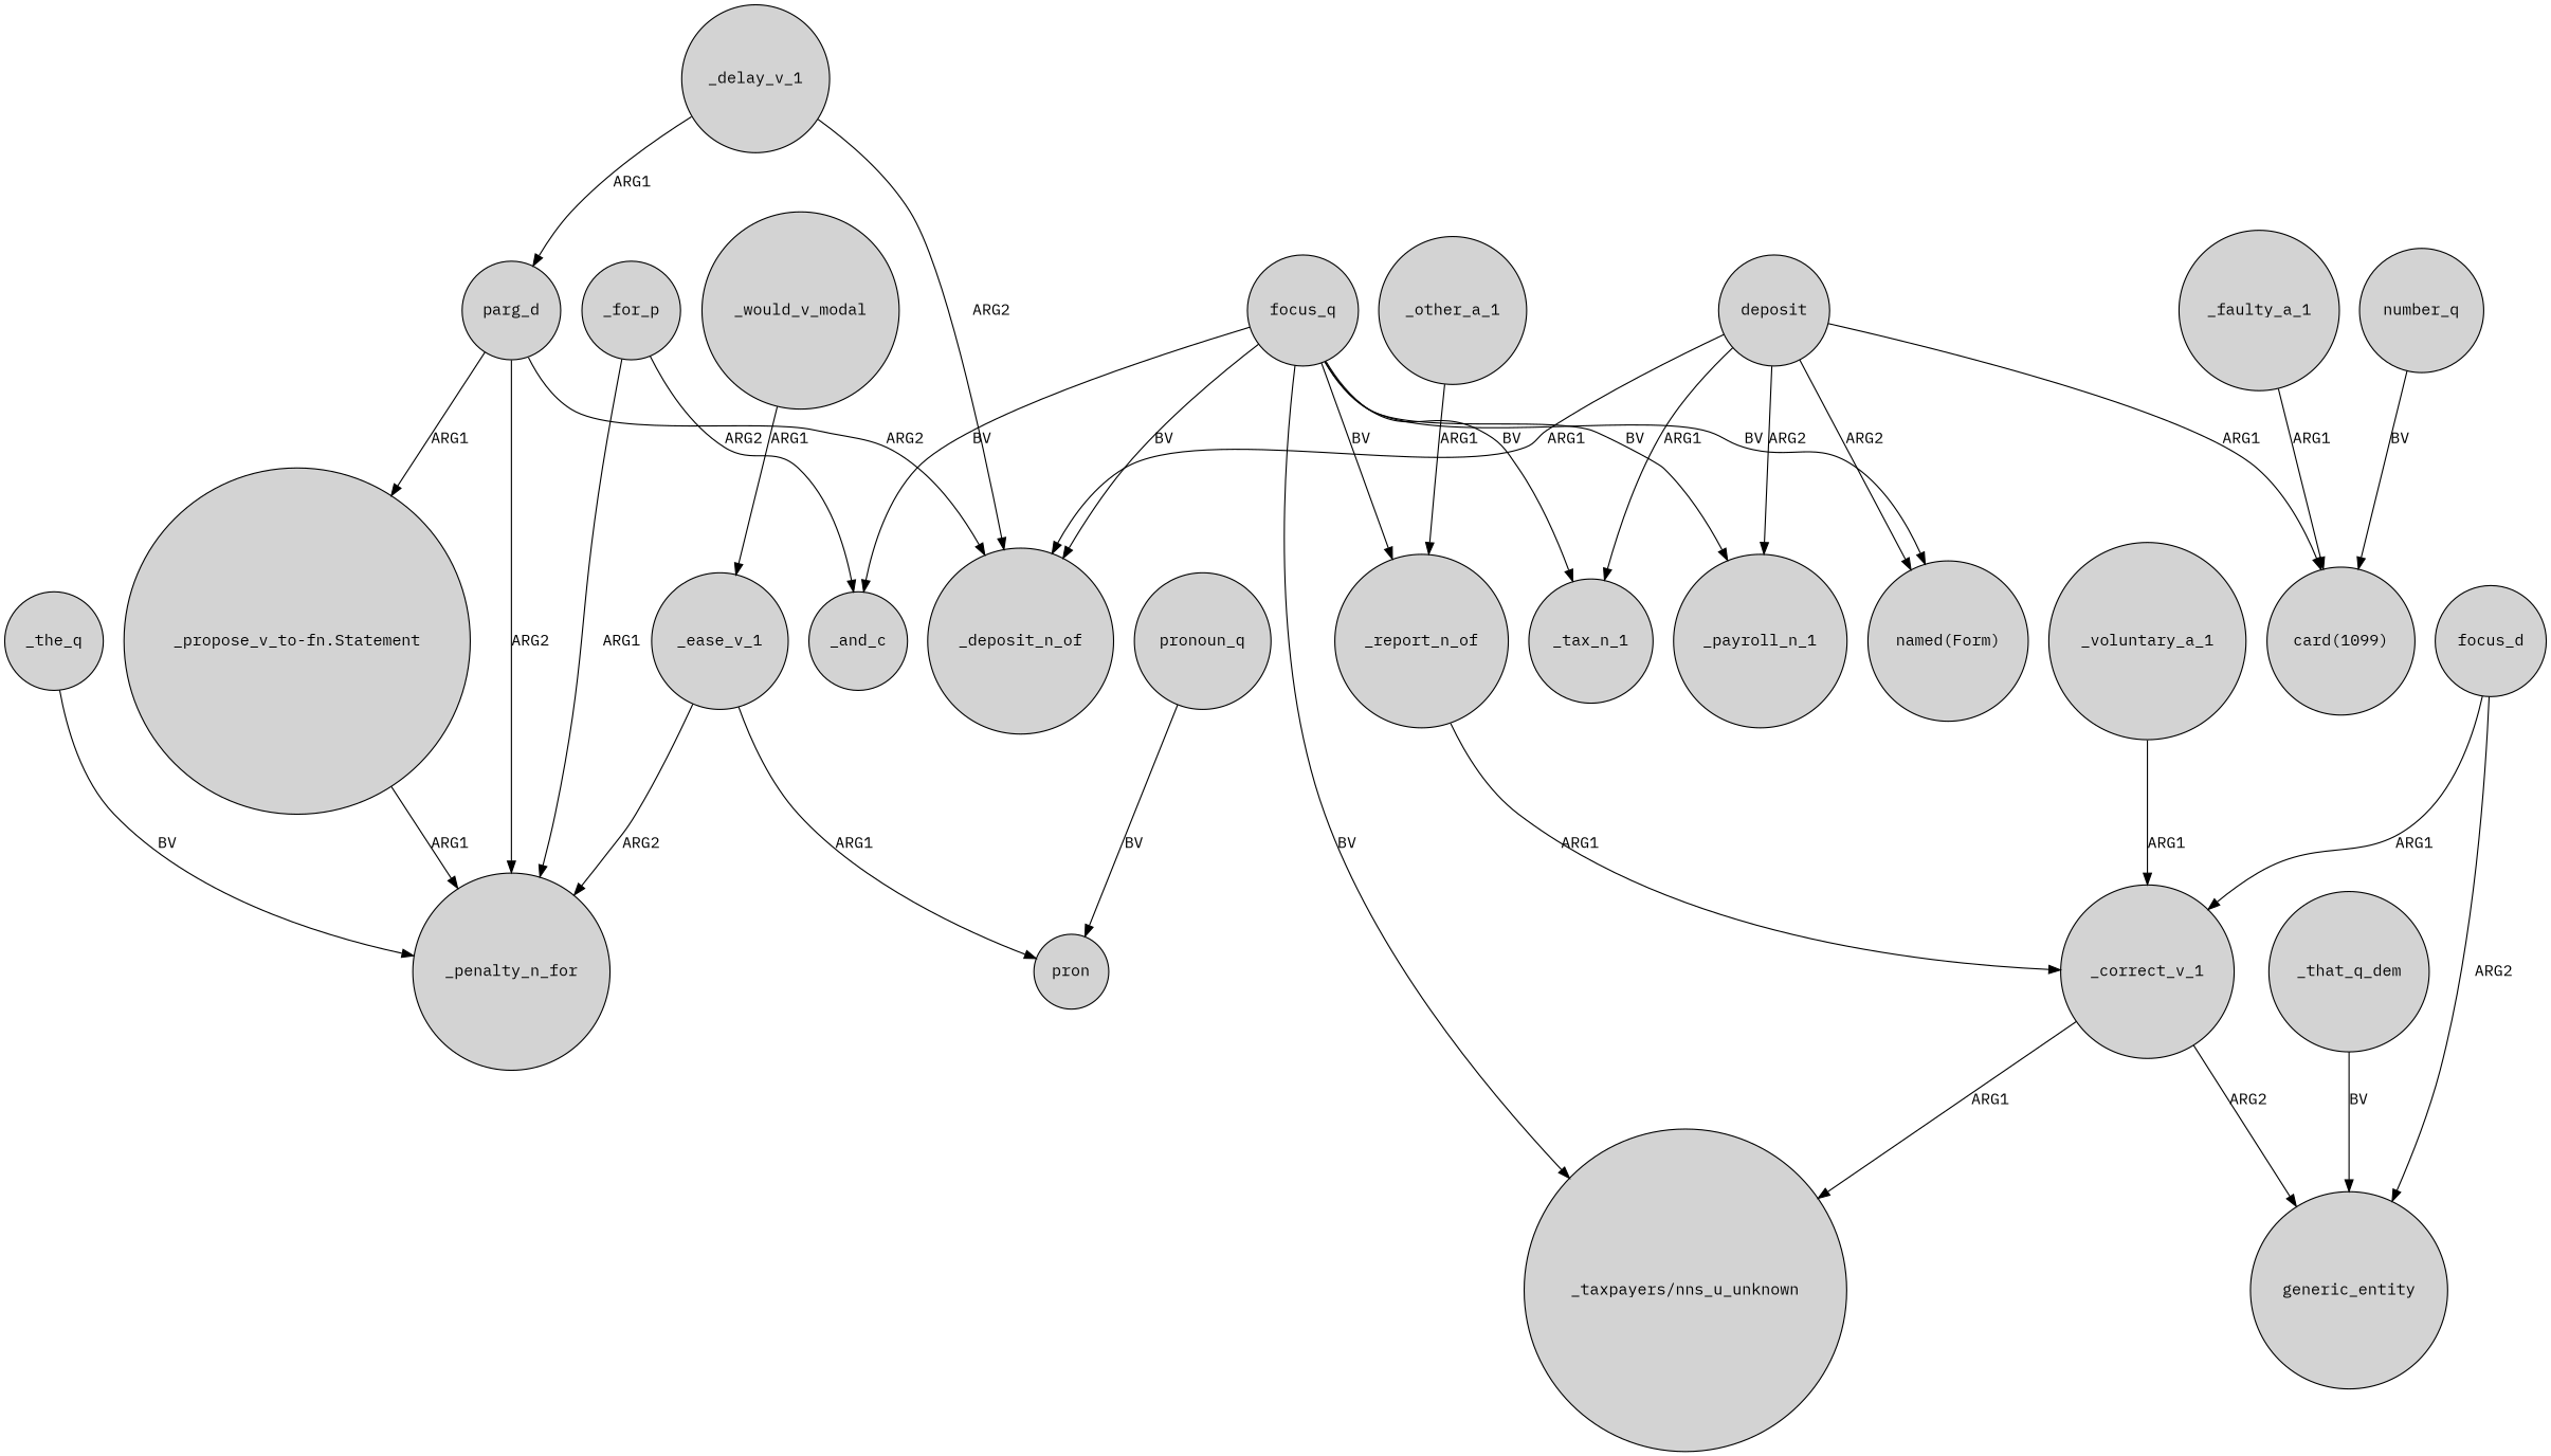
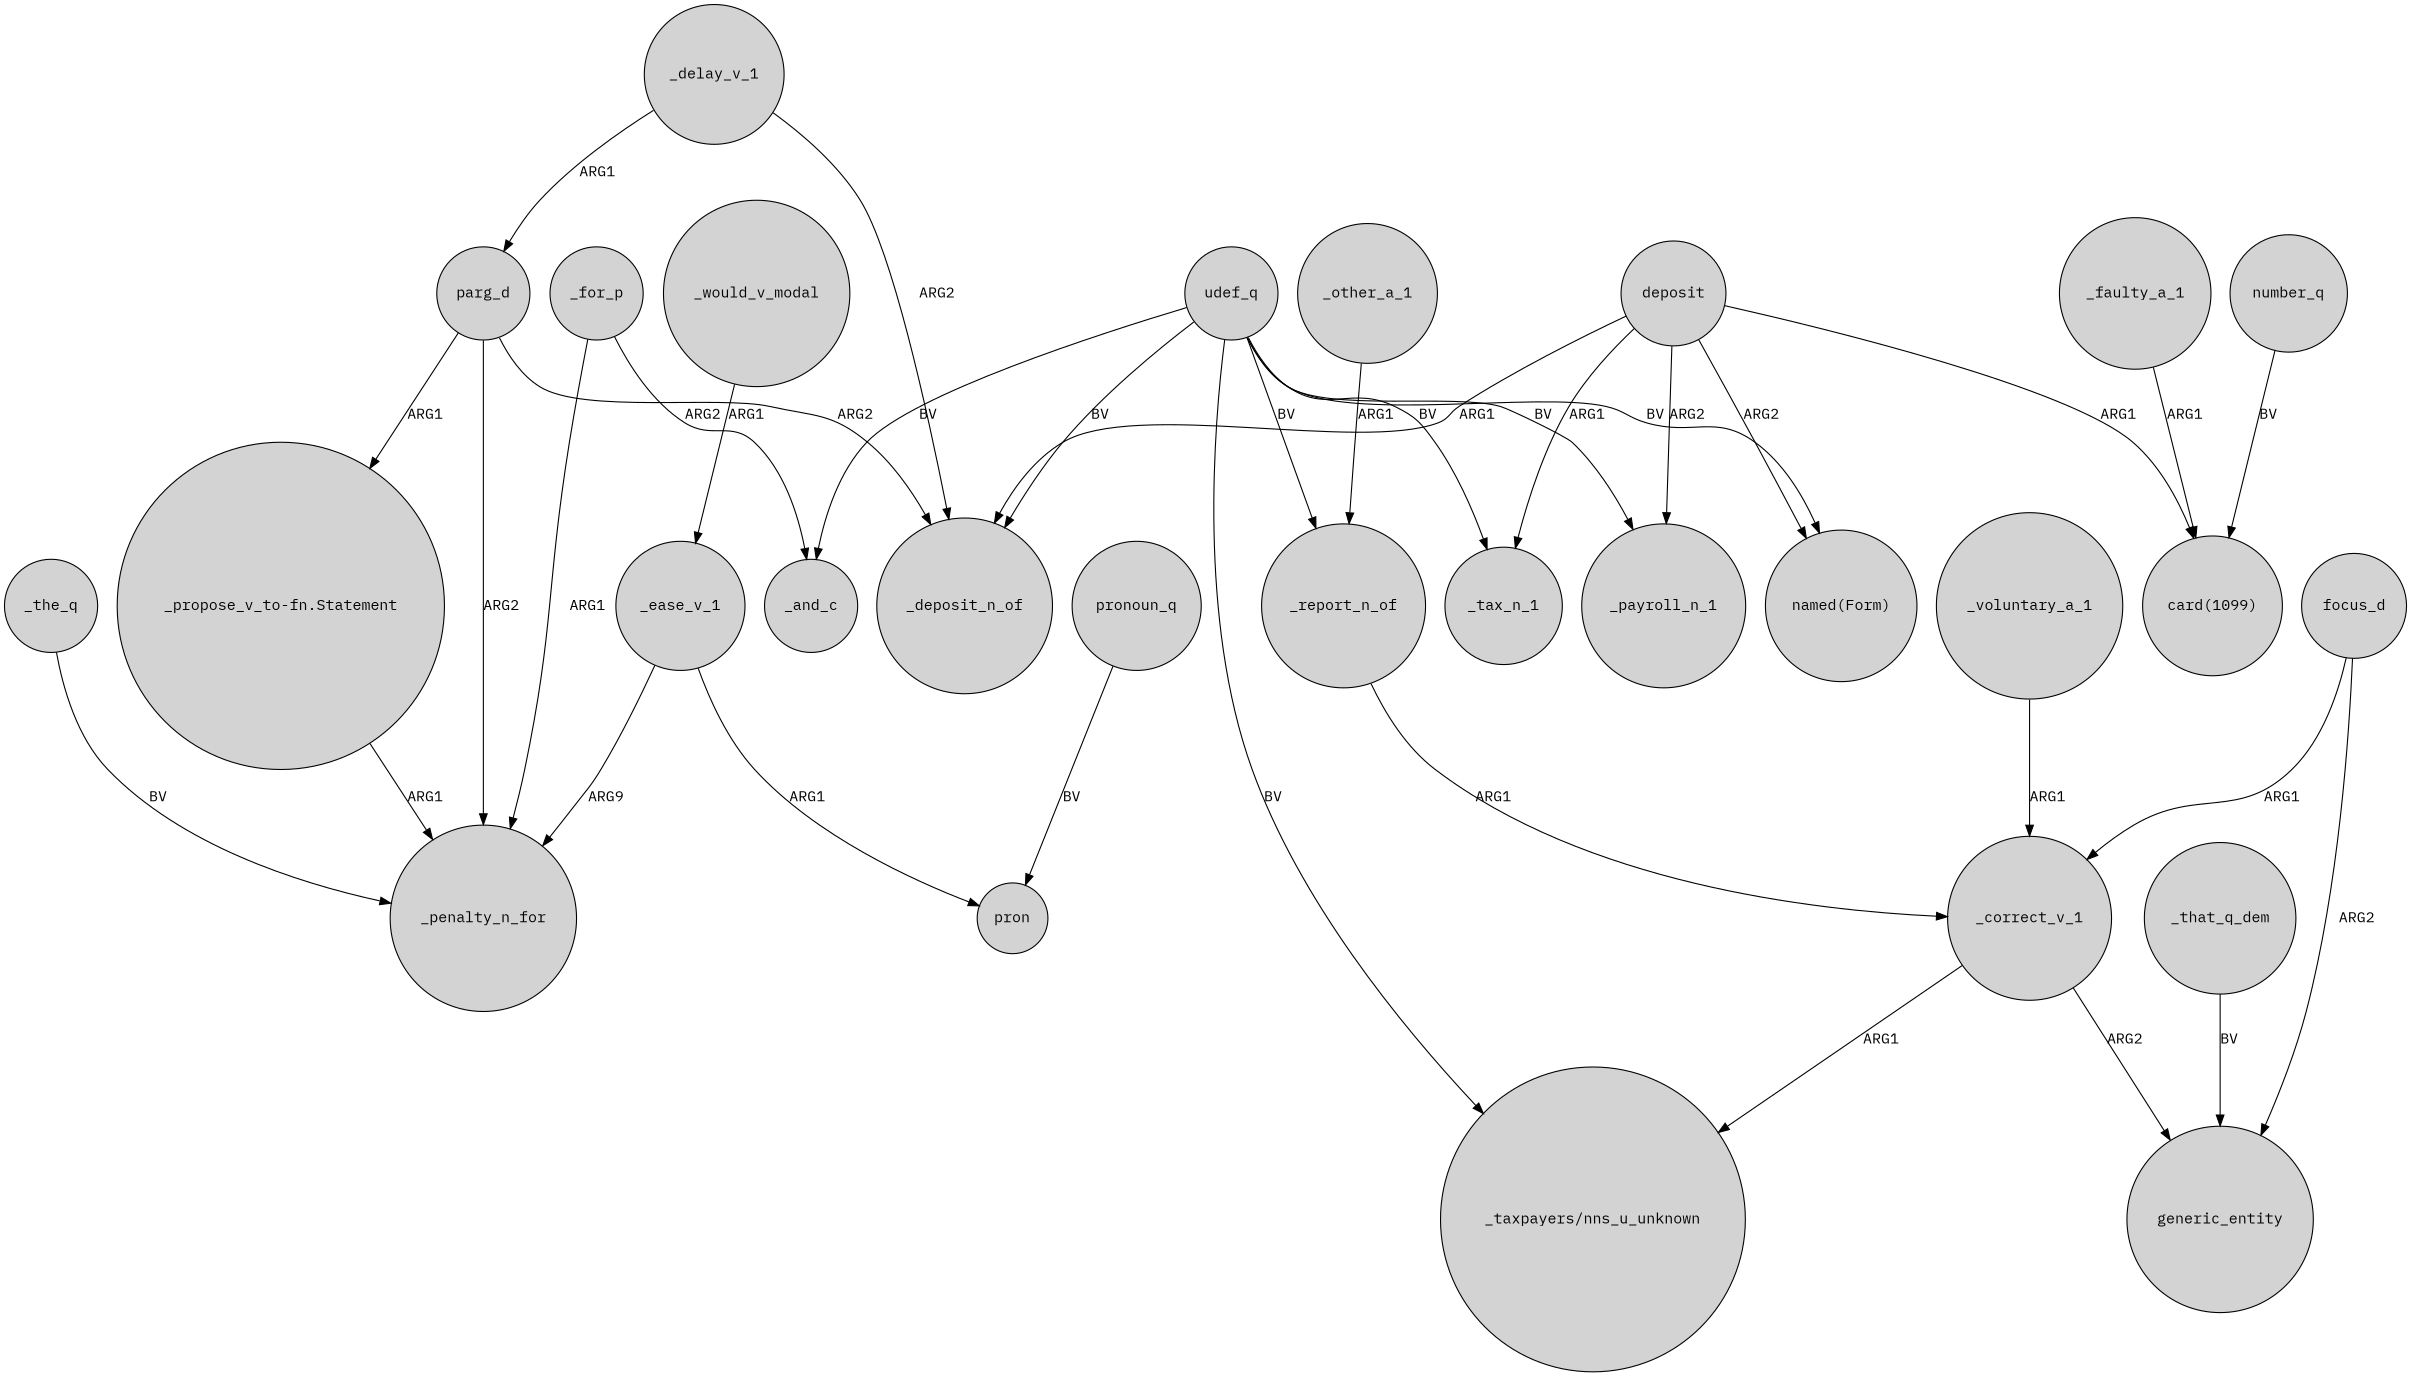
  digraph {
    fontname="IBM Plex Mono"
    node [fontname="IBM Plex Mono" shape=circle style=filled]
    edge [fontname="IBM Plex Mono"]
    _ease_v_1
    _penalty_n_for
    pron
-   udef_q [label=focus_q]
+   udef_q
    _payroll_n_1
    _deposit_n_of
    _and_c
    _report_n_of
    "named(Form)"
    _tax_n_1
    "_taxpayers/nns_u_unknown"
    _correct_v_1
    _faulty_a_1
    "card(1099)"
    _that_q_dem
    generic_entity
    number_q
    focus_d
    "_propose_v_to-fn.Statement"
    parg_d
    _delay_v_1
    _for_p
    n23 [label=deposit]
    _other_a_1
    pronoun_q
    _voluntary_a_1
    _would_v_modal
    _the_q
-   _ease_v_1 -> _penalty_n_for [label=ARG2]
+   _ease_v_1 -> _penalty_n_for [label=ARG9]
    _ease_v_1 -> pron [label=ARG1]
    udef_q -> _payroll_n_1 [label=BV]
    udef_q -> _deposit_n_of [label=BV]
    udef_q -> _and_c [label=BV]
    udef_q -> _report_n_of [label=BV]
    udef_q -> "named(Form)" [label=BV]
    udef_q -> _tax_n_1 [label=BV]
    udef_q -> "_taxpayers/nns_u_unknown" [label=BV]
    _report_n_of -> _correct_v_1 [label=ARG1]
    _correct_v_1 -> "_taxpayers/nns_u_unknown" [label=ARG1]
    _correct_v_1 -> generic_entity [label=ARG2]
    _faulty_a_1 -> "card(1099)" [label=ARG1]
    _that_q_dem -> generic_entity [label=BV]
    number_q -> "card(1099)" [label=BV]
    focus_d -> _correct_v_1 [label=ARG1]
    focus_d -> generic_entity [label=ARG2]
    "_propose_v_to-fn.Statement" -> _penalty_n_for [label=ARG1]
    parg_d -> _penalty_n_for [label=ARG2]
    parg_d -> _deposit_n_of [label=ARG2]
    parg_d -> "_propose_v_to-fn.Statement" [label=ARG1]
    _delay_v_1 -> _deposit_n_of [label=ARG2]
    _delay_v_1 -> parg_d [label=ARG1]
    _for_p -> _penalty_n_for [label=ARG1]
    _for_p -> _and_c [label=ARG2]
    n23 -> _payroll_n_1 [label=ARG2]
    n23 -> _deposit_n_of [label=ARG1]
    n23 -> "named(Form)" [label=ARG2]
    n23 -> _tax_n_1 [label=ARG1]
    n23 -> "card(1099)" [label=ARG1]
    _other_a_1 -> _report_n_of [label=ARG1]
    pronoun_q -> pron [label=BV]
    _voluntary_a_1 -> _correct_v_1 [label=ARG1]
    _would_v_modal -> _ease_v_1 [label=ARG1]
    _the_q -> _penalty_n_for [label=BV]
  }
